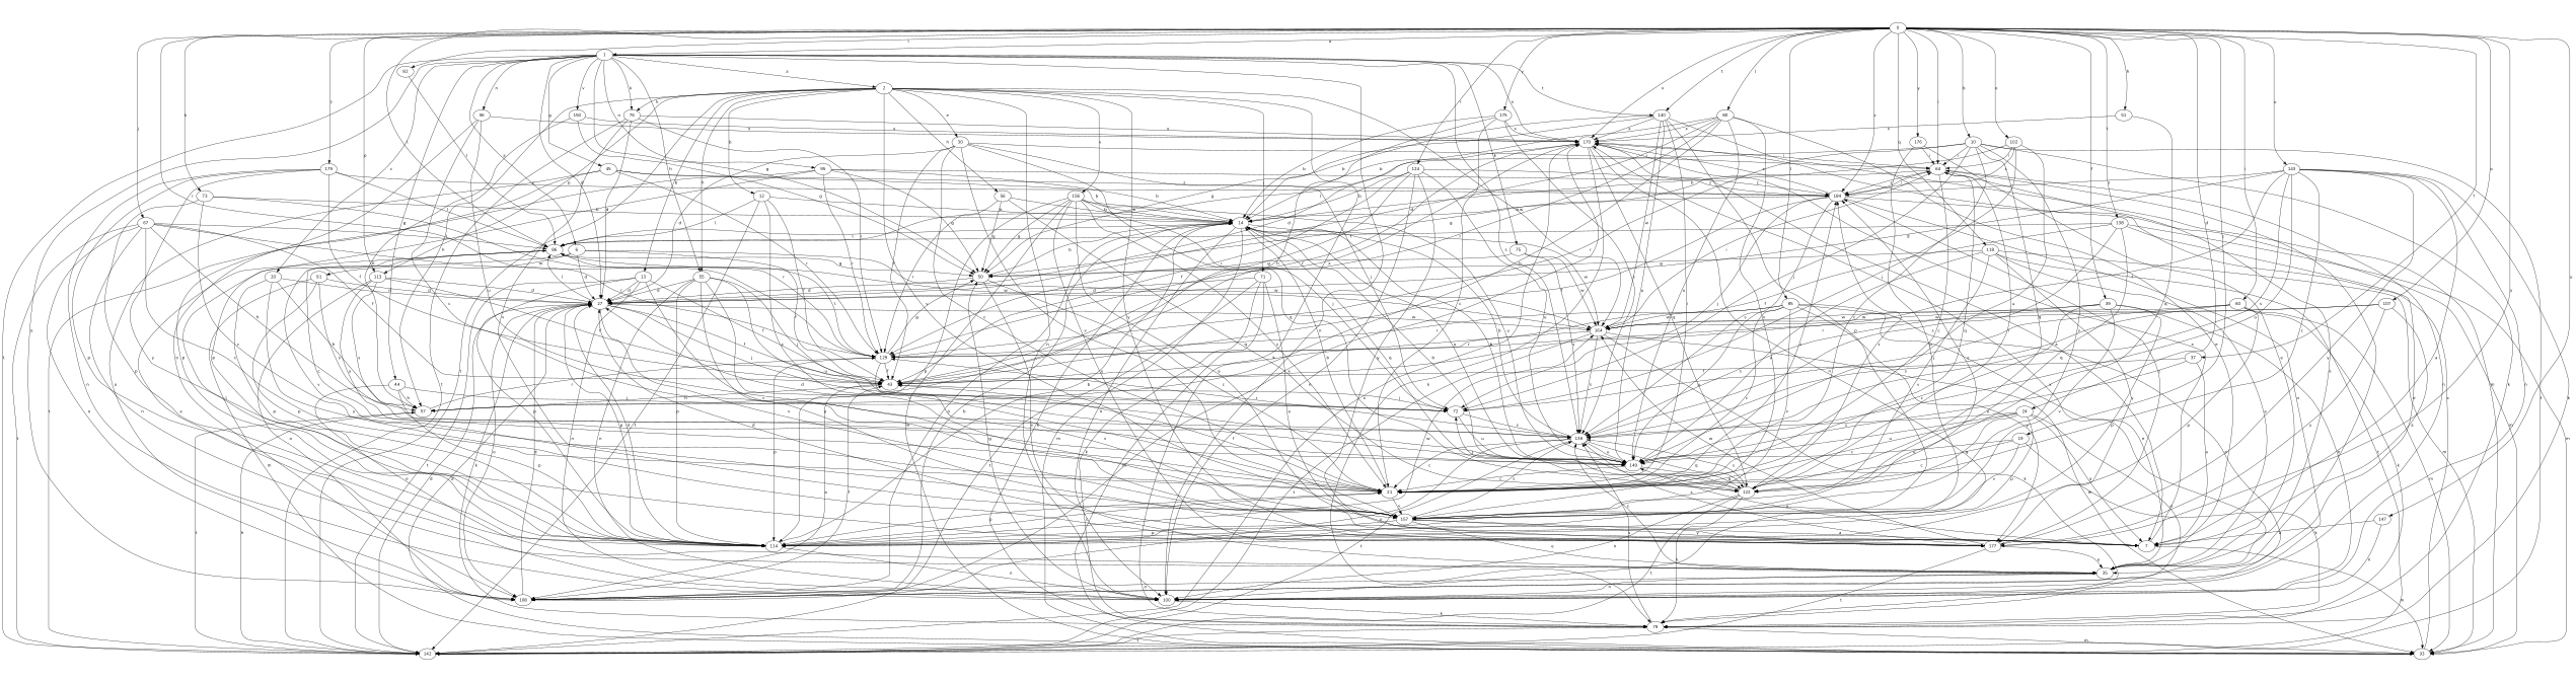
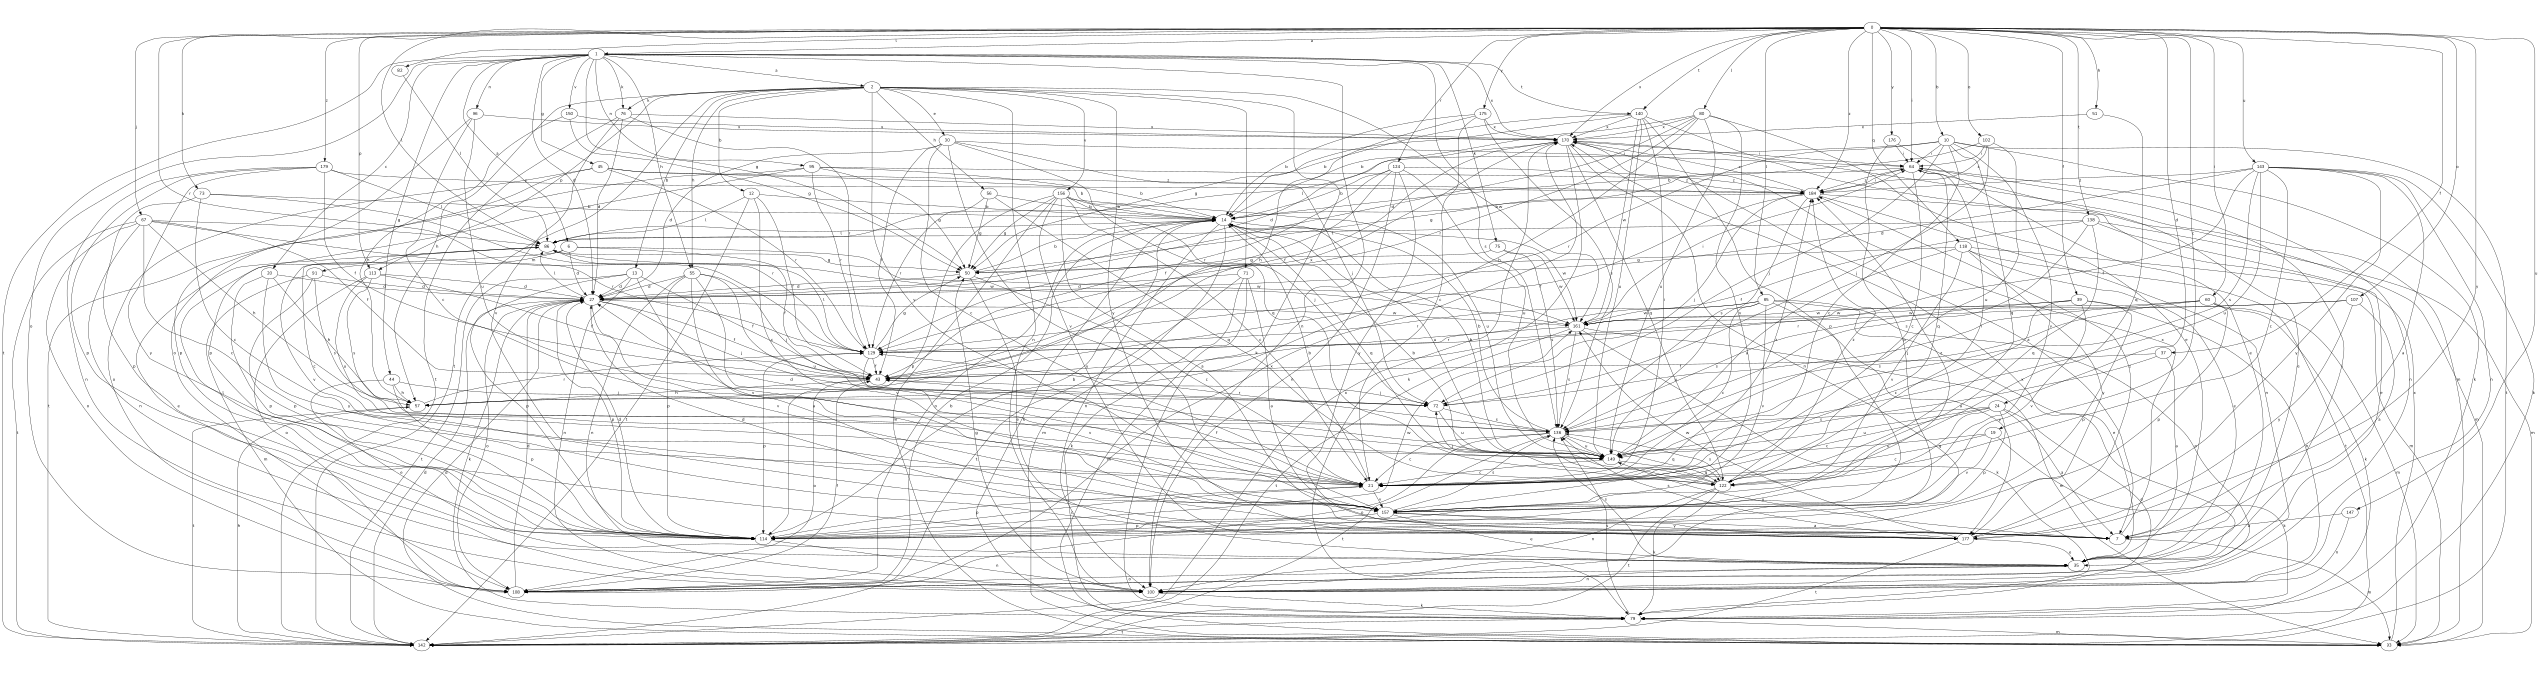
  strict digraph {
    fontname=Nunito
    node [fontname=Nunito]
    edge [fontname=Nunito]
    0
    1
    10
    19
    24
    37
    39
    51
    60
    64
    67
    73
    80
    82
    85
    86
    102
    107
    113
    118
    124
    129
    138
    140
    143
    147
    170
    175
    176
    177
    179
    184
    2
    6
    20
    27
    44
    45
    50
    55
    75
    76
    95
    96
    100
    108
    136
    142
    150
    79
    157
    21
    72
    122
    149
    7
    114
    43
-   164
+   164 [label=161]
    93
    35
    57
    14
    12
    13
    30
    56
    71
    156
    91
    0 -> 1 [label=a]
    0 -> 10 [label=b]
    0 -> 19 [label=c]
    0 -> 24 [label=d]
    0 -> 37 [label=f]
    0 -> 39 [label=f]
    0 -> 51 [label=h]
    0 -> 60 [label=i]
    0 -> 64 [label=i]
    0 -> 67 [label=j]
    0 -> 73 [label=k]
    0 -> 80 [label=l]
    0 -> 82 [label=l]
    0 -> 85 [label=l]
    0 -> 86 [label=l]
    0 -> 102 [label=o]
    0 -> 107 [label=o]
    0 -> 113 [label=p]
    0 -> 118 [label=q]
    0 -> 124 [label=r]
    0 -> 129 [label=r]
    0 -> 138 [label=t]
    0 -> 140 [label=t]
    0 -> 143 [label=u]
    0 -> 147 [label=u]
    0 -> 170 [label=x]
    0 -> 175 [label=y]
    0 -> 176 [label=y]
    0 -> 177 [label=y]
    0 -> 179 [label=z]
    0 -> 184 [label=z]
    1 -> 140 [label=t]
    1 -> 170 [label=x]
    1 -> 2 [label=a]
    1 -> 6 [label=a]
    1 -> 20 [label=c]
    1 -> 27 [label=d]
    1 -> 44 [label=g]
    1 -> 45 [label=g]
    1 -> 50 [label=g]
    1 -> 55 [label=h]
    1 -> 75 [label=k]
    1 -> 76 [label=k]
    1 -> 95 [label=n]
    1 -> 96 [label=n]
    1 -> 100 [label=n]
    1 -> 108 [label=o]
    1 -> 136 [label=s]
    1 -> 142 [label=t]
    1 -> 150 [label=v]
    10 -> 64 [label=i]
    10 -> 86 [label=l]
    10 -> 129 [label=r]
    10 -> 142 [label=t]
    10 -> 79 [label=k]
    10 -> 157 [label=v]
    10 -> 21 [label=c]
    10 -> 72 [label=j]
    10 -> 122 [label=q]
    19 -> 79 [label=k]
    19 -> 157 [label=v]
    19 -> 21 [label=c]
    19 -> 149 [label=u]
    24 -> 108 [label=o]
    24 -> 136 [label=s]
    24 -> 21 [label=c]
    24 -> 122 [label=q]
    24 -> 149 [label=u]
    24 -> 7 [label=a]
    24 -> 114 [label=p]
    37 -> 149 [label=u]
    37 -> 7 [label=a]
    37 -> 43 [label=f]
    39 -> 100 [label=n]
    39 -> 136 [label=s]
    39 -> 157 [label=v]
    39 -> 21 [label=c]
    39 -> 114 [label=p]
    39 -> 164 [label=w]
    51 -> 170 [label=x]
    51 -> 122 [label=q]
    60 -> 136 [label=s]
    60 -> 79 [label=k]
    60 -> 72 [label=j]
    60 -> 114 [label=p]
    60 -> 164 [label=w]
    60 -> 93 [label=m]
    64 -> 184 [label=z]
    64 -> 50 [label=g]
    64 -> 100 [label=n]
    64 -> 21 [label=c]
    64 -> 122 [label=q]
    64 -> 35 [label=e]
    67 -> 86 [label=l]
    67 -> 129 [label=r]
    67 -> 100 [label=n]
    67 -> 108 [label=o]
    67 -> 142 [label=t]
    67 -> 21 [label=c]
    67 -> 43 [label=f]
    67 -> 57 [label=h]
    73 -> 129 [label=r]
    73 -> 21 [label=c]
    73 -> 114 [label=p]
    73 -> 14 [label=b]
    80 -> 129 [label=r]
    80 -> 170 [label=x]
    80 -> 27 [label=d]
    80 -> 157 [label=v]
    80 -> 149 [label=u]
    80 -> 35 [label=e]
    80 -> 57 [label=h]
    80 -> 14 [label=b]
    82 -> 86 [label=l]
    85 -> 129 [label=r]
    85 -> 177 [label=y]
    85 -> 108 [label=o]
    85 -> 157 [label=v]
    85 -> 21 [label=c]
    85 -> 149 [label=u]
    85 -> 164 [label=w]
    85 -> 35 [label=e]
    86 -> 50 [label=g]
    86 -> 157 [label=v]
    86 -> 164 [label=w]
    86 -> 35 [label=e]
    102 -> 64 [label=i]
    102 -> 184 [label=z]
    102 -> 72 [label=j]
    102 -> 149 [label=u]
    102 -> 14 [label=b]
    107 -> 129 [label=r]
    107 -> 177 [label=y]
    107 -> 7 [label=a]
    107 -> 164 [label=w]
    113 -> 27 [label=d]
    113 -> 108 [label=o]
    113 -> 136 [label=s]
    113 -> 149 [label=u]
    113 -> 43 [label=f]
    118 -> 177 [label=y]
    118 -> 50 [label=g]
    118 -> 142 [label=t]
    118 -> 157 [label=v]
    118 -> 149 [label=u]
    118 -> 93 [label=m]
    118 -> 35 [label=e]
    124 -> 129 [label=r]
    124 -> 177 [label=y]
    124 -> 184 [label=z]
    124 -> 100 [label=n]
    124 -> 149 [label=u]
    124 -> 43 [label=f]
    124 -> 14 [label=b]
    129 -> 86 [label=l]
    129 -> 50 [label=g]
    129 -> 157 [label=v]
    129 -> 114 [label=p]
    129 -> 43 [label=f]
    138 -> 86 [label=l]
    138 -> 136 [label=s]
    138 -> 122 [label=q]
    138 -> 43 [label=f]
    138 -> 93 [label=m]
    138 -> 35 [label=e]
    140 -> 170 [label=x]
    140 -> 50 [label=g]
    140 -> 21 [label=i]
    140 -> 149 [label=u]
    140 -> 114 [label=p]
    140 -> 164 [label=w]
    140 -> 93 [label=m]
    140 -> 14 [label=b]
    143 -> 177 [label=y]
    143 -> 184 [label=z]
    143 -> 27 [label=d]
    143 -> 100 [label=n]
    143 -> 136 [label=s]
    143 -> 79 [label=k]
    143 -> 21 [label=c]
    143 -> 149 [label=u]
    143 -> 7 [label=a]
    143 -> 43 [label=f]
    147 -> 100 [label=n]
    147 -> 7 [label=a]
    170 -> 64 [label=i]
    170 -> 27 [label=d]
    170 -> 100 [label=n]
    170 -> 79 [label=k]
    170 -> 122 [label=q]
    170 -> 7 [label=a]
    170 -> 43 [label=f]
    175 -> 170 [label=x]
    175 -> 136 [label=s]
    175 -> 21 [label=c]
    175 -> 57 [label=h]
    175 -> 14 [label=b]
    176 -> 64 [label=i]
    176 -> 114 [label=p]
    176 -> 35 [label=e]
    177 -> 184 [label=z]
    177 -> 136 [label=s]
    177 -> 142 [label=t]
    177 -> 164 [label=w]
    177 -> 35 [label=e]
    179 -> 86 [label=l]
    179 -> 177 [label=y]
    179 -> 184 [label=z]
    179 -> 100 [label=n]
    179 -> 114 [label=p]
    179 -> 43 [label=f]
    184 -> 64 [label=i]
    184 -> 170 [label=x]
    184 -> 100 [label=n]
    184 -> 136 [label=s]
    184 -> 72 [label=j]
    184 -> 43 [label=f]
    184 -> 93 [label=m]
    184 -> 14 [label=b]
    2 -> 113 [label=p]
    2 -> 177 [label=y]
    2 -> 55 [label=h]
    2 -> 76 [label=k]
    2 -> 100 [label=n]
    2 -> 142 [label=t]
    2 -> 79 [label=k]
    2 -> 157 [label=v]
    2 -> 164 [label=w]
    2 -> 57 [label=h]
    2 -> 12 [label=b]
    2 -> 13 [label=b]
    2 -> 30 [label=e]
    2 -> 56 [label=h]
    2 -> 71 [label=j]
    2 -> 156 [label=v]
    6 -> 27 [label=d]
    6 -> 21 [label=c]
    6 -> 43 [label=f]
    6 -> 164 [label=w]
    6 -> 91 [label=m]
    20 -> 177 [label=y]
    20 -> 27 [label=d]
    20 -> 114 [label=p]
    20 -> 57 [label=h]
    27 -> 86 [label=l]
    27 -> 108 [label=o]
    27 -> 79 [label=k]
    27 -> 157 [label=v]
    27 -> 72 [label=j]
    27 -> 114 [label=p]
    27 -> 43 [label=f]
    27 -> 164 [label=w]
    44 -> 72 [label=j]
    44 -> 114 [label=p]
    44 -> 35 [label=e]
    44 -> 57 [label=h]
    45 -> 129 [label=r]
    45 -> 184 [label=z]
    45 -> 108 [label=o]
    45 -> 114 [label=p]
    45 -> 14 [label=b]
    50 -> 27 [label=d]
    50 -> 21 [label=c]
    50 -> 35 [label=e]
    50 -> 14 [label=b]
    55 -> 27 [label=d]
    55 -> 100 [label=n]
    55 -> 157 [label=v]
    55 -> 72 [label=j]
    55 -> 149 [label=u]
    55 -> 7 [label=a]
    55 -> 114 [label=p]
    75 -> 50 [label=g]
    75 -> 136 [label=s]
    75 -> 164 [label=w]
    76 -> 129 [label=r]
    76 -> 170 [label=x]
    76 -> 27 [label=d]
    76 -> 142 [label=t]
    76 -> 157 [label=v]
    95 -> 129 [label=r]
    95 -> 184 [label=z]
    95 -> 50 [label=g]
    95 -> 142 [label=t]
    95 -> 114 [label=p]
    95 -> 14 [label=b]
    96 -> 170 [label=x]
    96 -> 108 [label=o]
    96 -> 21 [label=c]
    96 -> 149 [label=u]
    100 -> 50 [label=g]
    100 -> 79 [label=k]
    108 -> 170 [label=x]
    108 -> 27 [label=d]
    108 -> 43 [label=f]
    108 -> 14 [label=b]
    136 -> 129 [label=r]
    136 -> 108 [label=o]
    136 -> 142 [label=t]
    136 -> 21 [label=c]
    136 -> 122 [label=q]
    136 -> 149 [label=u]
    136 -> 14 [label=b]
    142 -> 170 [label=x]
    142 -> 27 [label=d]
    142 -> 57 [label=h]
    150 -> 170 [label=x]
    150 -> 50 [label=g]
    150 -> 57 [label=h]
    79 -> 170 [label=x]
    79 -> 136 [label=s]
    79 -> 142 [label=t]
    79 -> 93 [label=m]
    157 -> 177 [label=y]
    157 -> 184 [label=z]
    157 -> 136 [label=s]
    157 -> 7 [label=a]
    157 -> 114 [label=p]
    157 -> 35 [label=e]
    21 -> 184 [label=z]
    21 -> 157 [label=v]
    21 -> 114 [label=p]
    21 -> 43 [label=f]
    21 -> 14 [label=b]
    72 -> 136 [label=s]
    72 -> 149 [label=u]
    122 -> 64 [label=i]
    122 -> 184 [label=z]
    122 -> 100 [label=n]
    122 -> 136 [label=s]
    122 -> 142 [label=t]
    122 -> 79 [label=k]
    122 -> 72 [label=j]
    122 -> 14 [label=b]
    149 -> 27 [label=d]
    149 -> 21 [label=c]
    149 -> 122 [label=q]
    149 -> 14 [label=b]
    7 -> 170 [label=x]
    7 -> 27 [label=d]
    7 -> 149 [label=u]
    7 -> 93 [label=m]
    114 -> 86 [label=l]
    114 -> 27 [label=d]
    114 -> 100 [label=n]
    114 -> 21 [label=c]
    114 -> 164 [label=w]
    114 -> 14 [label=b]
    43 -> 170 [label=x]
    43 -> 108 [label=o]
    43 -> 72 [label=j]
    43 -> 57 [label=h]
    164 -> 64 [label=i]
    164 -> 129 [label=r]
    164 -> 136 [label=s]
    164 -> 142 [label=t]
    164 -> 79 [label=k]
    164 -> 93 [label=m]
    93 -> 170 [label=x]
    93 -> 27 [label=d]
    35 -> 64 [label=i]
    35 -> 100 [label=n]
    35 -> 108 [label=o]
    35 -> 136 [label=s]
    57 -> 129 [label=r]
    57 -> 142 [label=t]
    14 -> 86 [label=l]
    14 -> 100 [label=n]
    14 -> 108 [label=o]
    14 -> 79 [label=k]
    14 -> 122 [label=q]
    14 -> 149 [label=u]
    14 -> 164 [label=w]
    14 -> 93 [label=m]
    12 -> 86 [label=l]
    12 -> 142 [label=t]
    12 -> 21 [label=c]
    12 -> 43 [label=f]
    12 -> 14 [label=b]
    13 -> 27 [label=d]
    13 -> 100 [label=n]
    13 -> 142 [label=t]
    13 -> 157 [label=v]
    13 -> 114 [label=p]
    13 -> 43 [label=f]
    30 -> 64 [label=i]
    30 -> 27 [label=d]
    30 -> 157 [label=v]
    30 -> 21 [label=c]
    30 -> 72 [label=j]
    30 -> 122 [label=q]
    30 -> 43 [label=f]
    56 -> 129 [label=r]
    56 -> 50 [label=g]
    56 -> 122 [label=q]
    56 -> 14 [label=b]
    71 -> 27 [label=d]
    71 -> 142 [label=t]
    71 -> 79 [label=k]
    71 -> 7 [label=a]
    71 -> 93 [label=m]
    156 -> 177 [label=y]
    156 -> 50 [label=g]
    156 -> 21 [label=c]
    156 -> 72 [label=j]
    156 -> 149 [label=u]
    156 -> 7 [label=a]
    156 -> 114 [label=p]
    156 -> 93 [label=m]
    156 -> 14 [label=b]
    91 -> 27 [label=d]
    91 -> 136 [label=s]
    91 -> 114 [label=p]
    91 -> 93 [label=m]
  }
